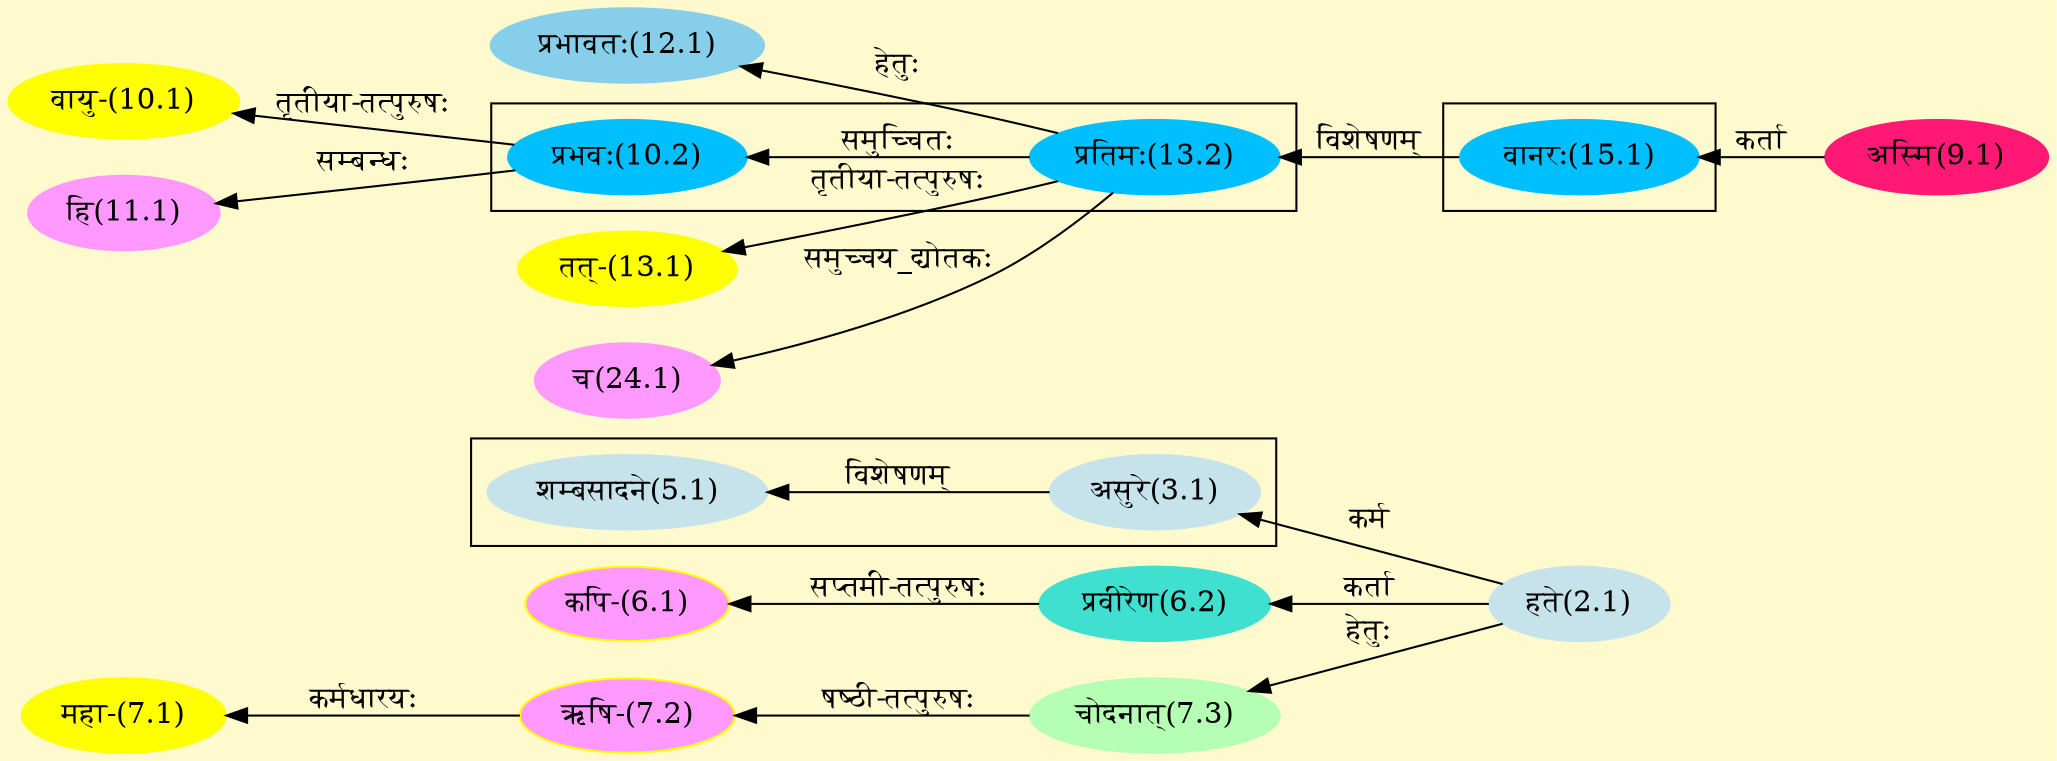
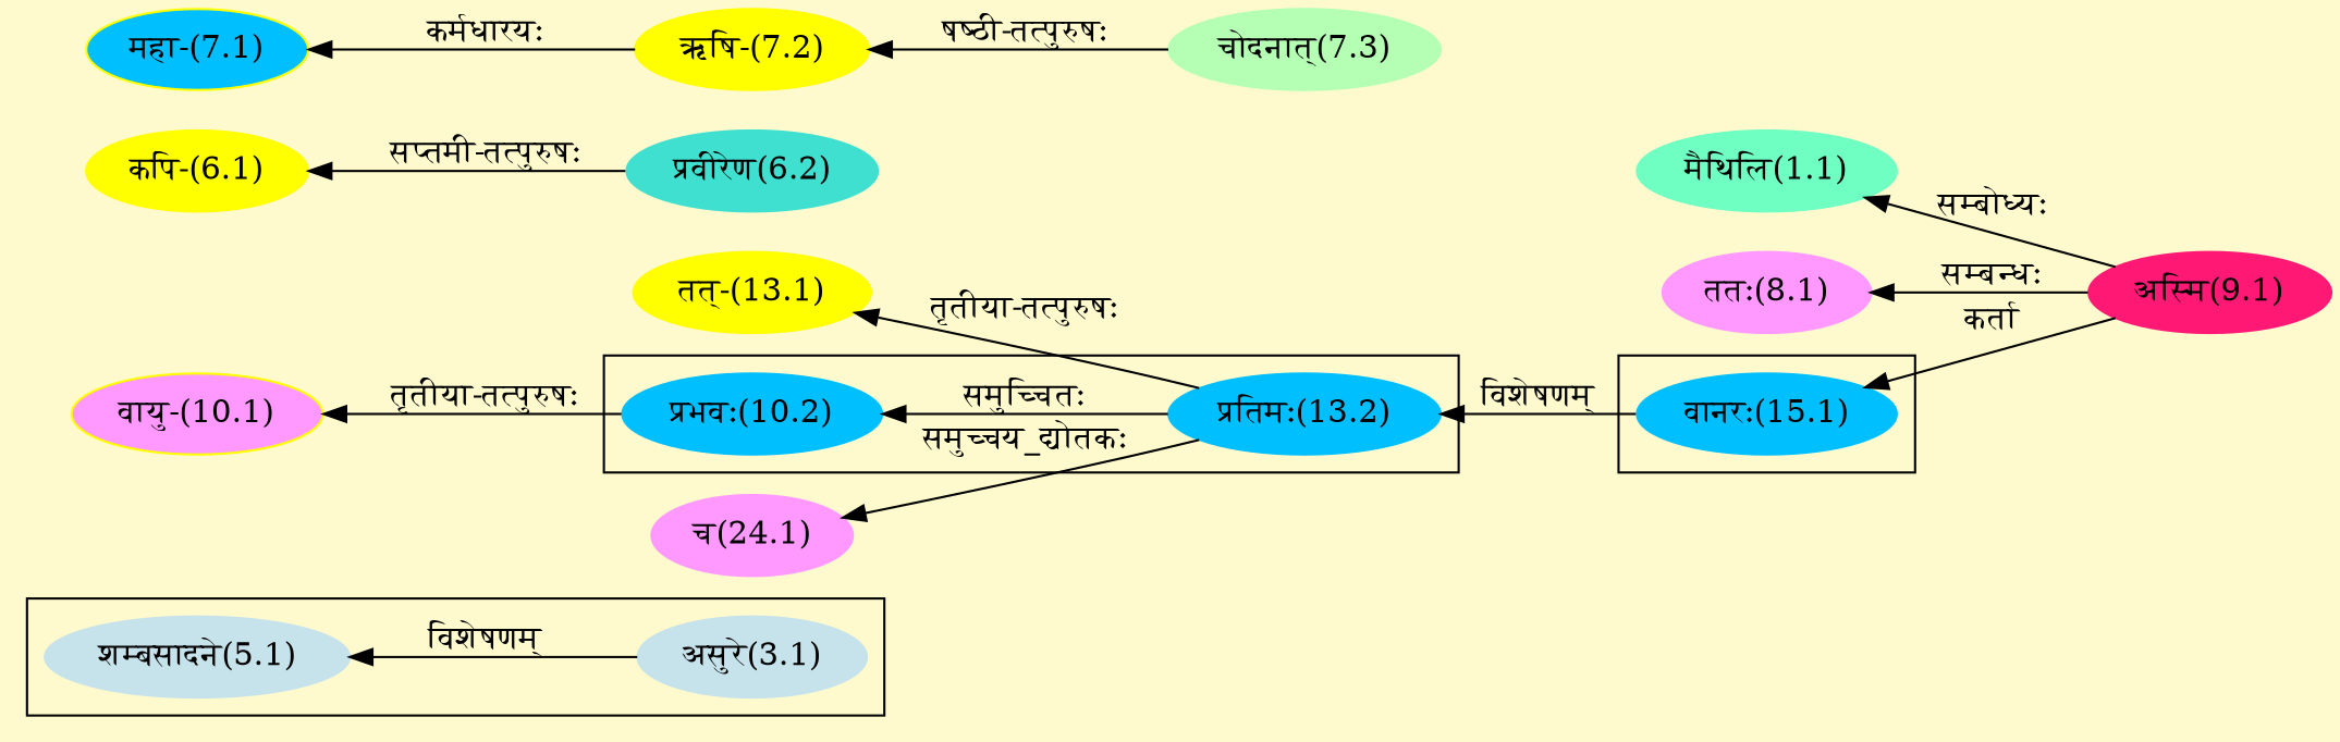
  digraph {
    bgcolor=lemonchiffon1
    compound=true
    rankdir=LR
    node [color="#FFFF00" style=filled]
    edge [dir=back]
    n1 [color="#C6E2EB" label="शम्बसादने(5.1)"]
    n2 [color="#C6E2EB" label="असुरे(3.1)"]
    n3 [color="#00BFFF" label="प्रभवः(10.2)"]
    n4 [color="#00BFFF" label="प्रतिमः(13.2)"]
    n5 [color="#00BFFF" label="वानरः(15.1)"]
-   n6 [color="#C6E2EB" label="हते(2.1)"]
    n7 [color="#FF1975" label="अस्मि(9.1)"]
-   n9 [label="कपि-(6.1)" fillcolor="#FF99FF"]
+   n8 [color="#6FFFC3" label="मैथिलि(1.1)"]
+   n9 [label="कपि-(6.1)"]
    n10 [color="#40E0D0" label="प्रवीरेण(6.2)"]
-   n11 [label="महा-(7.1)"]
-   n12 [label="ऋषि-(7.2)" fillcolor="#FF99FF"]
+   n11 [label="महा-(7.1)" fillcolor="#00BFFF"]
+   n12 [label="ऋषि-(7.2)"]
    n13 [color="#B4FFB4" label="चोदनात्(7.3)"]
-   n15 [label="वायु-(10.1)"]
-   n16 [color="#FF99FF" label="हि(11.1)"]
-   n17 [color="#87CEEB" label="प्रभावतः(12.1)"]
+   n14 [color="#FF99FF" label="ततः(8.1)"]
+   n15 [label="वायु-(10.1)" fillcolor="#FF99FF"]
    n18 [label="तत्-(13.1)"]
    n19 [color="#FF99FF" label="च(24.1)"]
    subgraph cluster_1 {
      n1
      n2
    }
    subgraph cluster_2 {
      n3
      n4
    }
    subgraph cluster_3 {
      n5
    }
    n1 -> n2 [label="विशेषणम्"]
-   n2 -> n6 [label="कर्म"]
    n3 -> n4 [label="समुच्चितः"]
    n4 -> n5 [label="विशेषणम्"]
    n5 -> n7 [label="कर्ता"]
+   n8 -> n7 [label="सम्बोध्यः"]
    n9 -> n10 [label="सप्तमी-तत्पुरुषः"]
-   n10 -> n6 [label="कर्ता"]
    n11 -> n12 [label="कर्मधारयः"]
    n12 -> n13 [label="षष्ठी-तत्पुरुषः"]
-   n13 -> n6 [label="हेतुः"]
+   n14 -> n7 [label="सम्बन्धः"]
    n15 -> n3 [label="तृतीया-तत्पुरुषः"]
-   n16 -> n3 [label="सम्बन्धः"]
-   n17 -> n4 [label="हेतुः"]
    n18 -> n4 [label="तृतीया-तत्पुरुषः"]
    n19 -> n4 [label="समुच्चय_द्योतकः"]
  }
